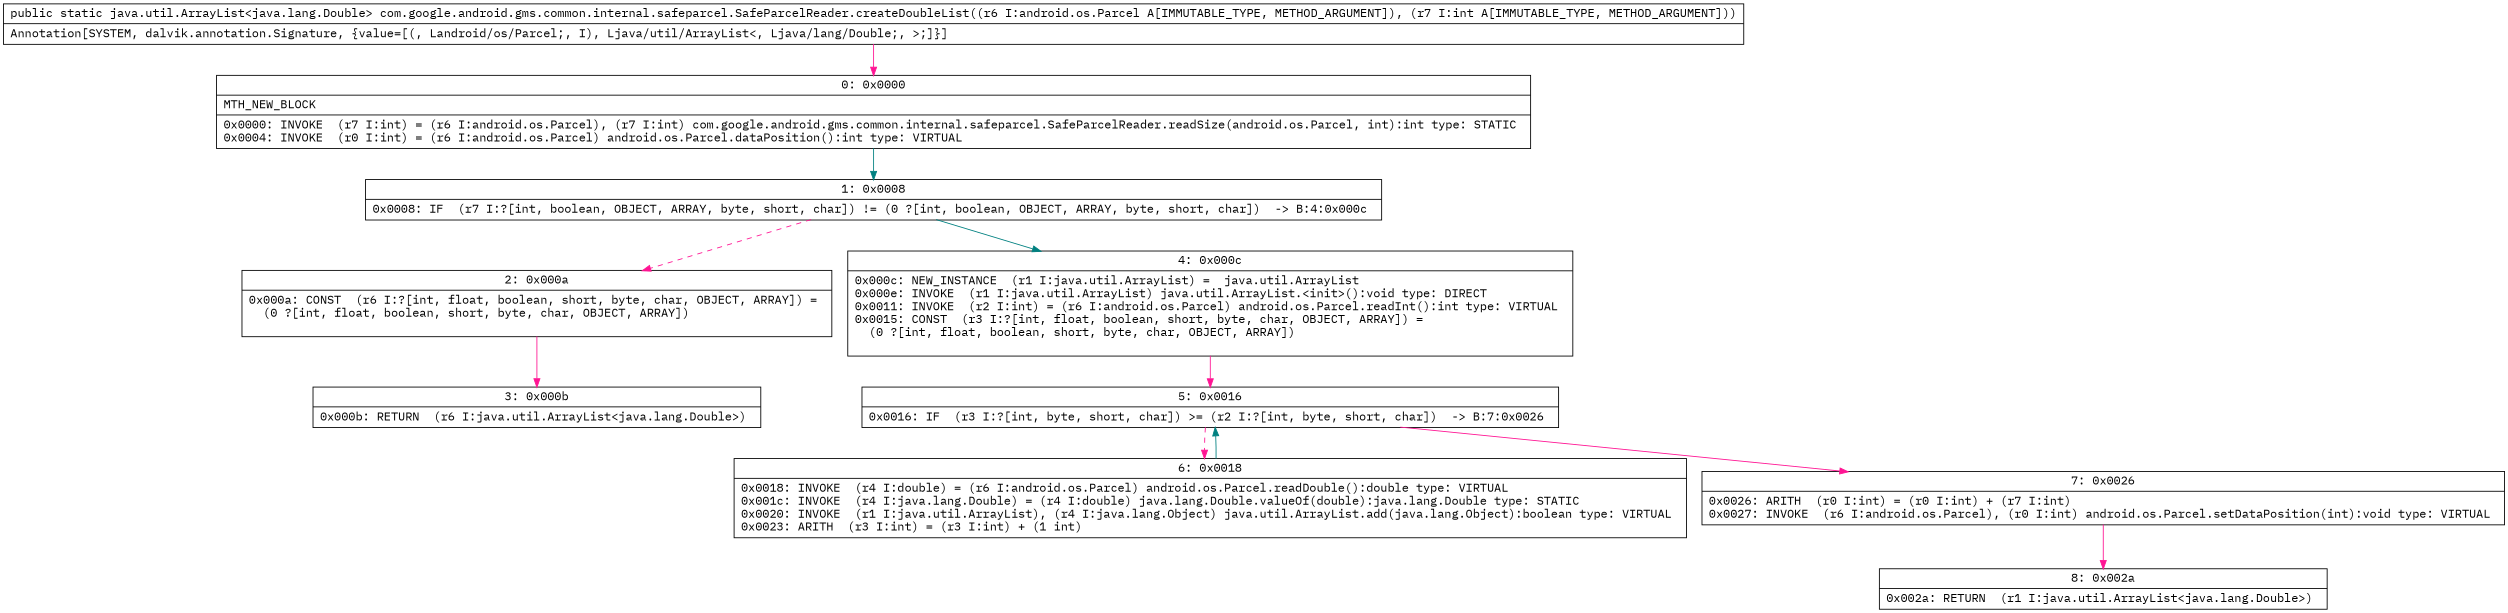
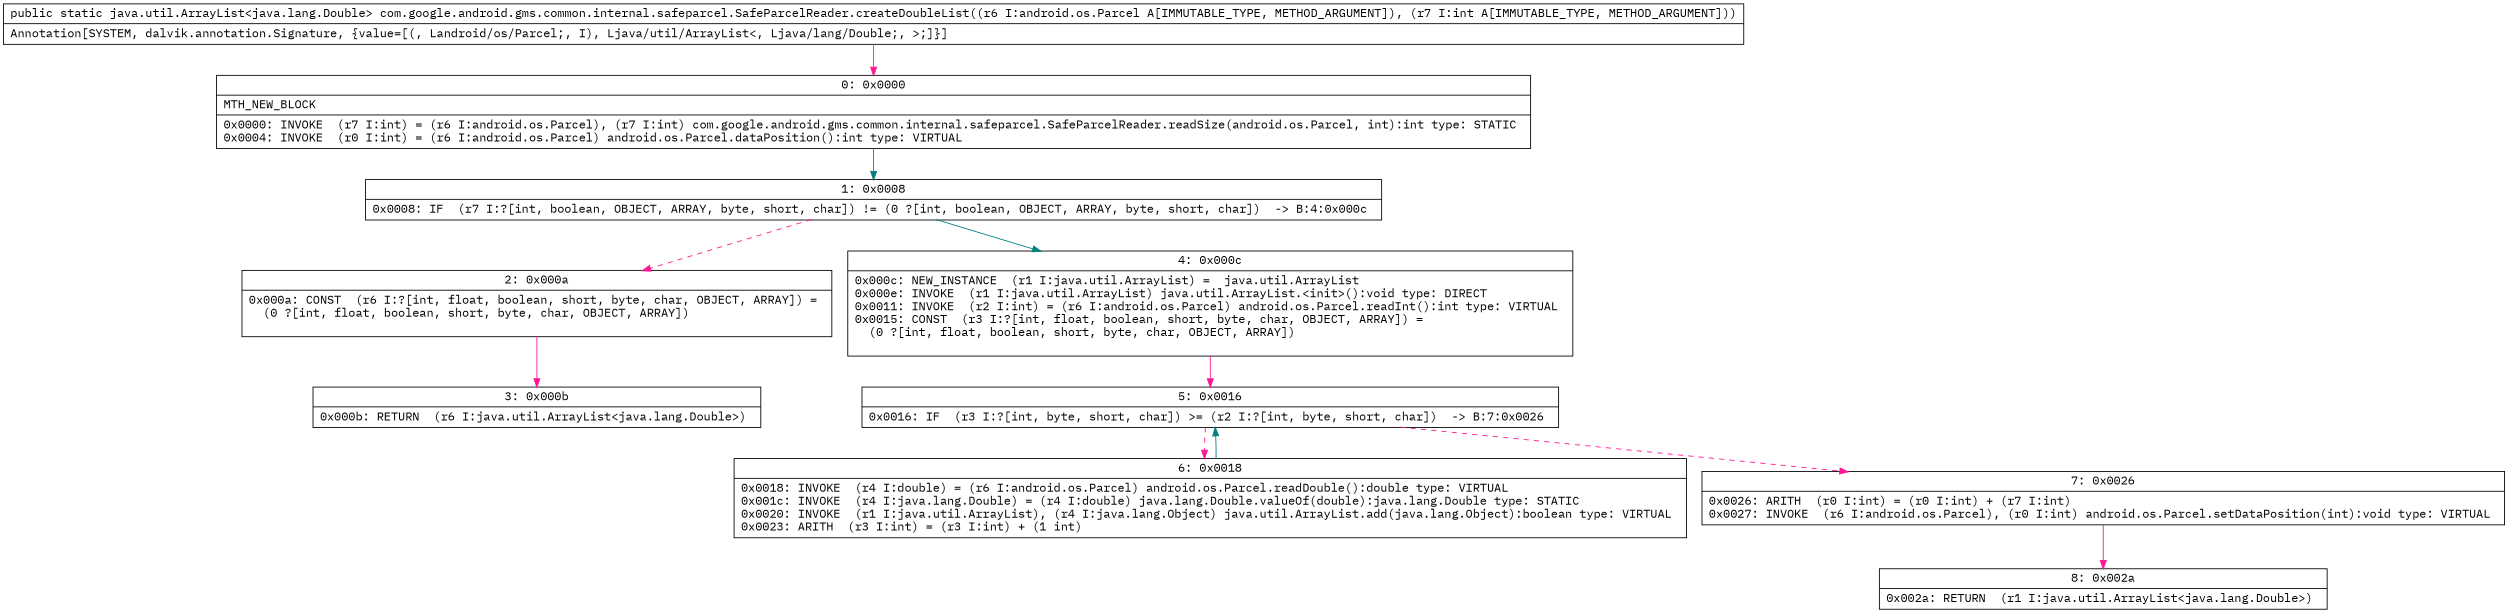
  digraph {
    fontname="IBM Plex Mono"
    node [fontname="IBM Plex Mono" shape=record]
    edge [color=deeppink fontname="IBM Plex Mono"]
    n1 [label="{0\:\ 0x0000|MTH_NEW_BLOCK\l|0x0000: INVOKE  (r7 I:int) = (r6 I:android.os.Parcel), (r7 I:int) com.google.android.gms.common.internal.safeparcel.SafeParcelReader.readSize(android.os.Parcel, int):int type: STATIC \l0x0004: INVOKE  (r0 I:int) = (r6 I:android.os.Parcel) android.os.Parcel.dataPosition():int type: VIRTUAL \l}"]
    n2 [label="{1\:\ 0x0008|0x0008: IF  (r7 I:?[int, boolean, OBJECT, ARRAY, byte, short, char]) != (0 ?[int, boolean, OBJECT, ARRAY, byte, short, char])  \-\> B:4:0x000c \l}"]
    n3 [label="{2\:\ 0x000a|0x000a: CONST  (r6 I:?[int, float, boolean, short, byte, char, OBJECT, ARRAY]) = \l  (0 ?[int, float, boolean, short, byte, char, OBJECT, ARRAY])\l \l}"]
    n4 [label="{4\:\ 0x000c|0x000c: NEW_INSTANCE  (r1 I:java.util.ArrayList) =  java.util.ArrayList \l0x000e: INVOKE  (r1 I:java.util.ArrayList) java.util.ArrayList.\<init\>():void type: DIRECT \l0x0011: INVOKE  (r2 I:int) = (r6 I:android.os.Parcel) android.os.Parcel.readInt():int type: VIRTUAL \l0x0015: CONST  (r3 I:?[int, float, boolean, short, byte, char, OBJECT, ARRAY]) = \l  (0 ?[int, float, boolean, short, byte, char, OBJECT, ARRAY])\l \l}"]
    n5 [label="{3\:\ 0x000b|0x000b: RETURN  (r6 I:java.util.ArrayList\<java.lang.Double\>) \l}"]
    n6 [label="{5\:\ 0x0016|0x0016: IF  (r3 I:?[int, byte, short, char]) \>= (r2 I:?[int, byte, short, char])  \-\> B:7:0x0026 \l}"]
    n7 [label="{6\:\ 0x0018|0x0018: INVOKE  (r4 I:double) = (r6 I:android.os.Parcel) android.os.Parcel.readDouble():double type: VIRTUAL \l0x001c: INVOKE  (r4 I:java.lang.Double) = (r4 I:double) java.lang.Double.valueOf(double):java.lang.Double type: STATIC \l0x0020: INVOKE  (r1 I:java.util.ArrayList), (r4 I:java.lang.Object) java.util.ArrayList.add(java.lang.Object):boolean type: VIRTUAL \l0x0023: ARITH  (r3 I:int) = (r3 I:int) + (1 int) \l}"]
    n8 [label="{7\:\ 0x0026|0x0026: ARITH  (r0 I:int) = (r0 I:int) + (r7 I:int) \l0x0027: INVOKE  (r6 I:android.os.Parcel), (r0 I:int) android.os.Parcel.setDataPosition(int):void type: VIRTUAL \l}"]
    n9 [label="{8\:\ 0x002a|0x002a: RETURN  (r1 I:java.util.ArrayList\<java.lang.Double\>) \l}"]
    n10 [label="{public static java.util.ArrayList\<java.lang.Double\> com.google.android.gms.common.internal.safeparcel.SafeParcelReader.createDoubleList((r6 I:android.os.Parcel A[IMMUTABLE_TYPE, METHOD_ARGUMENT]), (r7 I:int A[IMMUTABLE_TYPE, METHOD_ARGUMENT]))  | Annotation[SYSTEM, dalvik.annotation.Signature, \{value=[(, Landroid\/os\/Parcel;, I), Ljava\/util\/ArrayList\<, Ljava\/lang\/Double;, \>;]\}]\l}"]
    n1 -> n2 [color=teal]
    n2 -> n3 [style=dashed]
    n2 -> n4 [color=teal]
    n3 -> n5
    n4 -> n6
    n6 -> n7 [style=dashed]
-   n6 -> n8
+   n6 -> n8 [style=dashed]
    n7 -> n6 [color=teal]
    n8 -> n9
    n10 -> n1
  }
